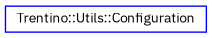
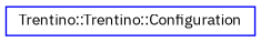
  digraph {
    rankdir=LR
    fontname="IBM Plex Sans"
-   n1 [color=blue fillcolor=white fontname="IBM Plex Sans" fontsize=10 height=0.2 label="Trentino::Utils::Configuration" shape=record style=filled width=0.4]
+   n1 [color=blue fillcolor=white fontname="IBM Plex Sans" fontsize=10 height=0.2 label="Trentino::Trentino::Configuration" shape=record style=filled width=0.4]
  }
